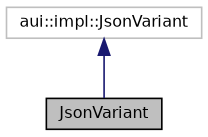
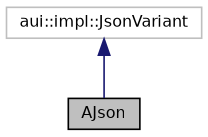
  digraph {
    node [fontname=Helvetica fontsize=10 shape=record style=filled]
-   n1 [color=black fillcolor=grey75 fontcolor=black height=0.2 label=JsonVariant width=0.4]
+   n1 [color=black fillcolor=grey75 fontcolor=black height=0.2 label=AJson width=0.4]
    n2 [color=grey75 fillcolor=white height=0.2 label="aui::impl::JsonVariant" width=0.4]
    n2 -> n1 [color=midnightblue dir=back fontname=Helvetica fontsize=10 labelfontname=Helvetica labelfontsize=10 style=solid]
  }
